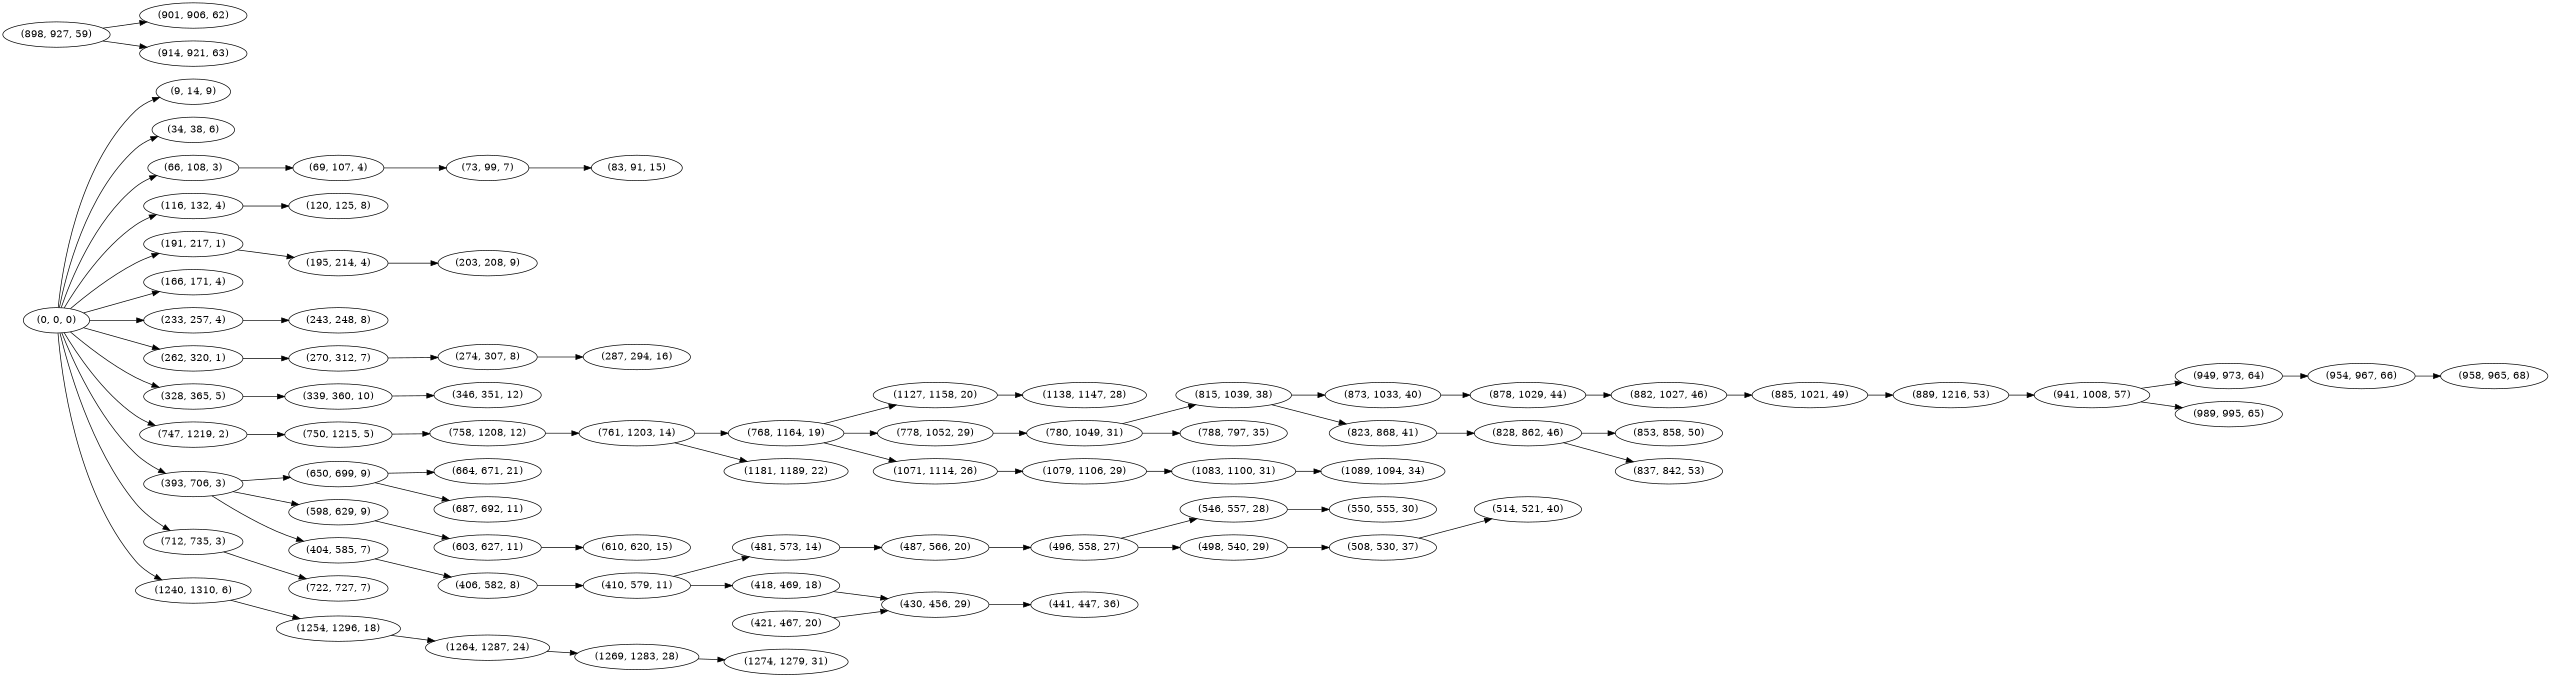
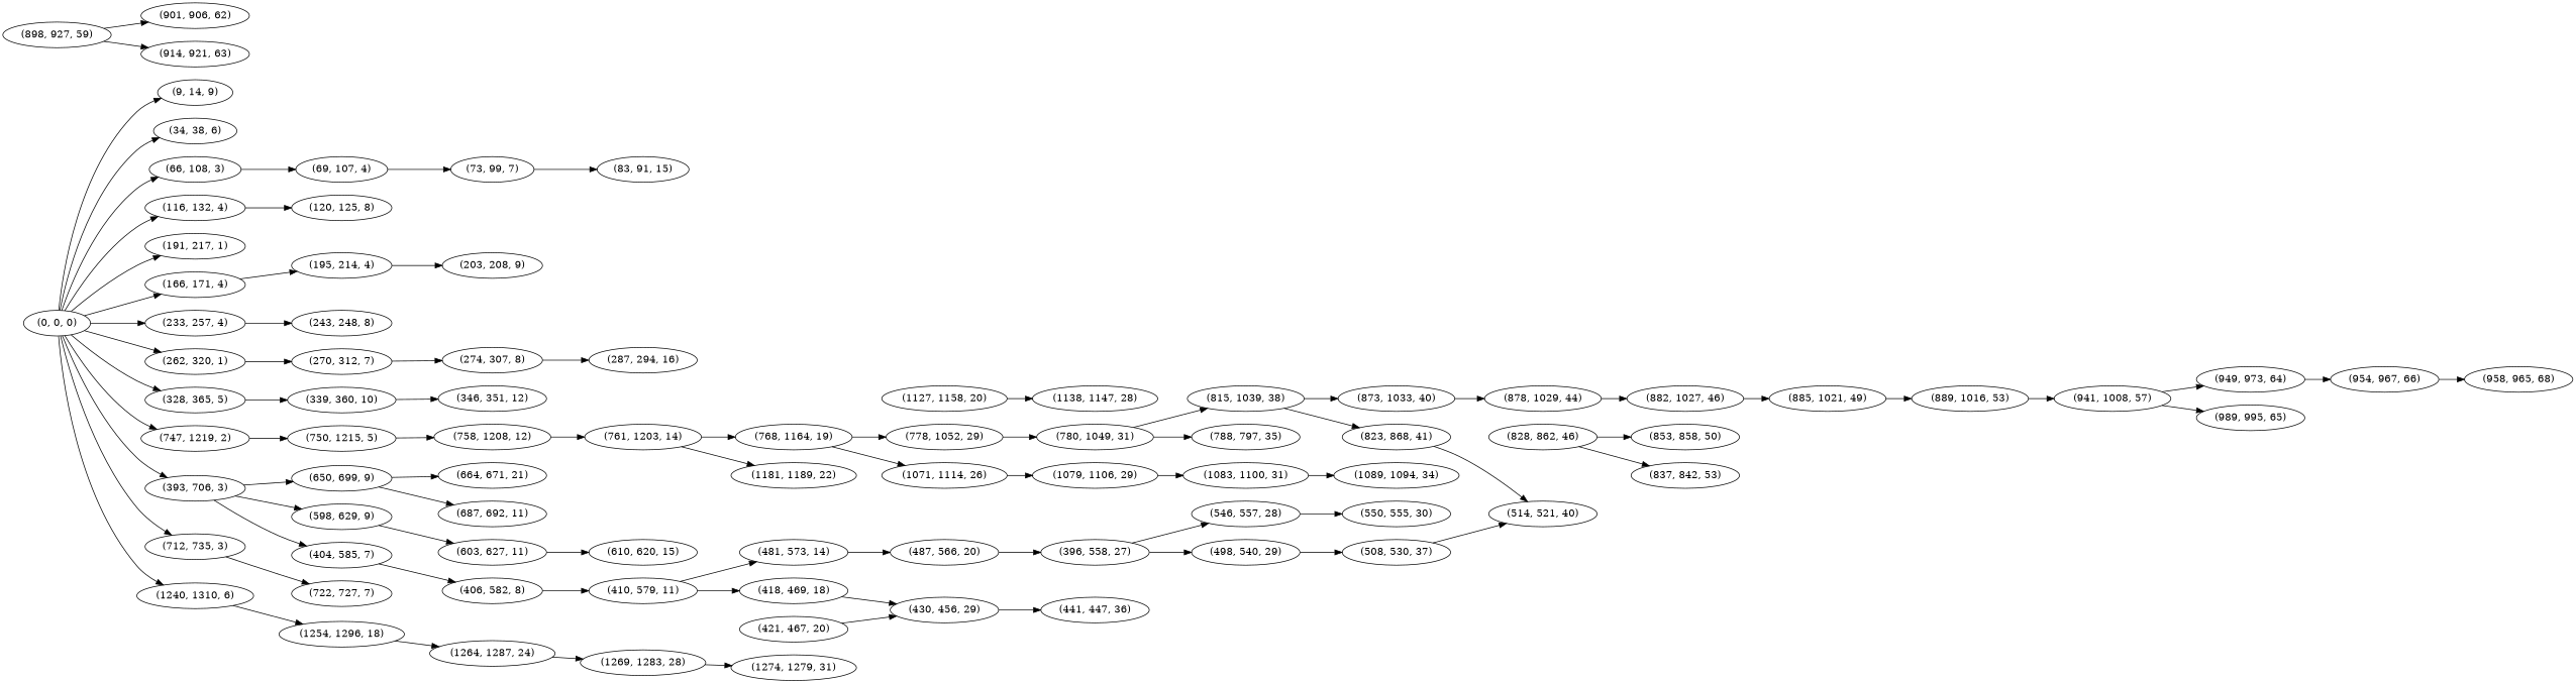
  digraph {
    rankdir=LR
    "(0, 0, 0)"
    "(9, 14, 9)"
    "(34, 38, 6)"
    "(66, 108, 3)"
    "(116, 132, 4)"
    "(166, 171, 4)"
    "(191, 217, 1)"
    "(233, 257, 4)"
    "(262, 320, 1)"
    "(328, 365, 5)"
    "(393, 706, 3)"
    "(712, 735, 3)"
    "(747, 1219, 2)"
    "(1240, 1310, 6)"
    "(69, 107, 4)"
    "(120, 125, 8)"
    "(195, 214, 4)"
    "(243, 248, 8)"
    "(270, 312, 7)"
    "(339, 360, 10)"
    "(404, 585, 7)"
    "(598, 629, 9)"
    "(650, 699, 9)"
    "(722, 727, 7)"
    "(750, 1215, 5)"
    "(1254, 1296, 18)"
    "(73, 99, 7)"
    "(83, 91, 15)"
    "(203, 208, 9)"
    "(274, 307, 8)"
    "(287, 294, 16)"
    "(346, 351, 12)"
    "(406, 582, 8)"
    "(603, 627, 11)"
    "(664, 671, 21)"
    "(687, 692, 11)"
    "(410, 579, 11)"
    "(418, 469, 18)"
    "(481, 573, 14)"
    "(430, 456, 29)"
    "(487, 566, 20)"
    "(421, 467, 20)"
    "(441, 447, 36)"
-   "(496, 558, 27)"
+   "(496, 558, 27)" [label="(396, 558, 27)"]
    "(498, 540, 29)"
    "(546, 557, 28)"
    "(508, 530, 37)"
    "(550, 555, 30)"
    "(514, 521, 40)"
    "(610, 620, 15)"
    "(758, 1208, 12)"
    "(761, 1203, 14)"
    "(768, 1164, 19)"
    "(1181, 1189, 22)"
    "(778, 1052, 29)"
    "(1071, 1114, 26)"
    "(1127, 1158, 20)"
    "(780, 1049, 31)"
    "(1079, 1106, 29)"
    "(1138, 1147, 28)"
    "(788, 797, 35)"
    "(815, 1039, 38)"
    "(823, 868, 41)"
    "(873, 1033, 40)"
    "(828, 862, 46)"
    "(878, 1029, 44)"
    "(837, 842, 53)"
    "(853, 858, 50)"
    "(882, 1027, 46)"
    "(885, 1021, 49)"
-   "(889, 1016, 53)" [label="(889, 1216, 53)"]
+   "(889, 1016, 53)"
    "(941, 1008, 57)"
    "(898, 927, 59)"
    "(901, 906, 62)"
    "(914, 921, 63)"
    "(949, 973, 64)"
    "(989, 995, 65)"
    "(954, 967, 66)"
    "(958, 965, 68)"
    "(1083, 1100, 31)"
    "(1089, 1094, 34)"
    "(1264, 1287, 24)"
    "(1269, 1283, 28)"
    "(1274, 1279, 31)"
    "(0, 0, 0)" -> "(9, 14, 9)"
    "(0, 0, 0)" -> "(34, 38, 6)"
    "(0, 0, 0)" -> "(66, 108, 3)"
    "(0, 0, 0)" -> "(116, 132, 4)"
    "(0, 0, 0)" -> "(166, 171, 4)"
    "(0, 0, 0)" -> "(191, 217, 1)"
    "(0, 0, 0)" -> "(233, 257, 4)"
    "(0, 0, 0)" -> "(262, 320, 1)"
    "(0, 0, 0)" -> "(328, 365, 5)"
    "(0, 0, 0)" -> "(393, 706, 3)"
    "(0, 0, 0)" -> "(712, 735, 3)"
    "(0, 0, 0)" -> "(747, 1219, 2)"
    "(0, 0, 0)" -> "(1240, 1310, 6)"
    "(66, 108, 3)" -> "(69, 107, 4)"
    "(116, 132, 4)" -> "(120, 125, 8)"
-   "(191, 217, 1)" -> "(195, 214, 4)"
+   "(166, 171, 4)" -> "(195, 214, 4)"
    "(233, 257, 4)" -> "(243, 248, 8)"
    "(262, 320, 1)" -> "(270, 312, 7)"
    "(328, 365, 5)" -> "(339, 360, 10)"
    "(393, 706, 3)" -> "(404, 585, 7)"
    "(393, 706, 3)" -> "(598, 629, 9)"
    "(393, 706, 3)" -> "(650, 699, 9)"
    "(712, 735, 3)" -> "(722, 727, 7)"
    "(747, 1219, 2)" -> "(750, 1215, 5)"
    "(1240, 1310, 6)" -> "(1254, 1296, 18)"
    "(69, 107, 4)" -> "(73, 99, 7)"
    "(195, 214, 4)" -> "(203, 208, 9)"
    "(270, 312, 7)" -> "(274, 307, 8)"
    "(339, 360, 10)" -> "(346, 351, 12)"
    "(404, 585, 7)" -> "(406, 582, 8)"
    "(598, 629, 9)" -> "(603, 627, 11)"
    "(650, 699, 9)" -> "(664, 671, 21)"
    "(650, 699, 9)" -> "(687, 692, 11)"
    "(750, 1215, 5)" -> "(758, 1208, 12)"
    "(1254, 1296, 18)" -> "(1264, 1287, 24)"
    "(73, 99, 7)" -> "(83, 91, 15)"
    "(274, 307, 8)" -> "(287, 294, 16)"
    "(406, 582, 8)" -> "(410, 579, 11)"
    "(603, 627, 11)" -> "(610, 620, 15)"
    "(410, 579, 11)" -> "(418, 469, 18)"
    "(410, 579, 11)" -> "(481, 573, 14)"
    "(418, 469, 18)" -> "(430, 456, 29)"
    "(481, 573, 14)" -> "(487, 566, 20)"
    "(430, 456, 29)" -> "(441, 447, 36)"
    "(487, 566, 20)" -> "(496, 558, 27)"
    "(421, 467, 20)" -> "(430, 456, 29)"
    "(496, 558, 27)" -> "(498, 540, 29)"
    "(496, 558, 27)" -> "(546, 557, 28)"
    "(498, 540, 29)" -> "(508, 530, 37)"
    "(546, 557, 28)" -> "(550, 555, 30)"
    "(508, 530, 37)" -> "(514, 521, 40)"
    "(758, 1208, 12)" -> "(761, 1203, 14)"
    "(761, 1203, 14)" -> "(768, 1164, 19)"
    "(761, 1203, 14)" -> "(1181, 1189, 22)"
    "(768, 1164, 19)" -> "(778, 1052, 29)"
    "(768, 1164, 19)" -> "(1071, 1114, 26)"
-   "(768, 1164, 19)" -> "(1127, 1158, 20)"
    "(778, 1052, 29)" -> "(780, 1049, 31)"
    "(1071, 1114, 26)" -> "(1079, 1106, 29)"
    "(1127, 1158, 20)" -> "(1138, 1147, 28)"
    "(780, 1049, 31)" -> "(788, 797, 35)"
    "(780, 1049, 31)" -> "(815, 1039, 38)"
    "(1079, 1106, 29)" -> "(1083, 1100, 31)"
    "(815, 1039, 38)" -> "(823, 868, 41)"
    "(815, 1039, 38)" -> "(873, 1033, 40)"
-   "(823, 868, 41)" -> "(828, 862, 46)"
+   "(823, 868, 41)" -> "(514, 521, 40)"
    "(873, 1033, 40)" -> "(878, 1029, 44)"
    "(828, 862, 46)" -> "(837, 842, 53)"
    "(828, 862, 46)" -> "(853, 858, 50)"
    "(878, 1029, 44)" -> "(882, 1027, 46)"
    "(882, 1027, 46)" -> "(885, 1021, 49)"
    "(885, 1021, 49)" -> "(889, 1016, 53)"
    "(889, 1016, 53)" -> "(941, 1008, 57)"
    "(941, 1008, 57)" -> "(949, 973, 64)"
    "(941, 1008, 57)" -> "(989, 995, 65)"
    "(898, 927, 59)" -> "(901, 906, 62)"
    "(898, 927, 59)" -> "(914, 921, 63)"
    "(949, 973, 64)" -> "(954, 967, 66)"
    "(954, 967, 66)" -> "(958, 965, 68)"
    "(1083, 1100, 31)" -> "(1089, 1094, 34)"
    "(1264, 1287, 24)" -> "(1269, 1283, 28)"
    "(1269, 1283, 28)" -> "(1274, 1279, 31)"
  }
